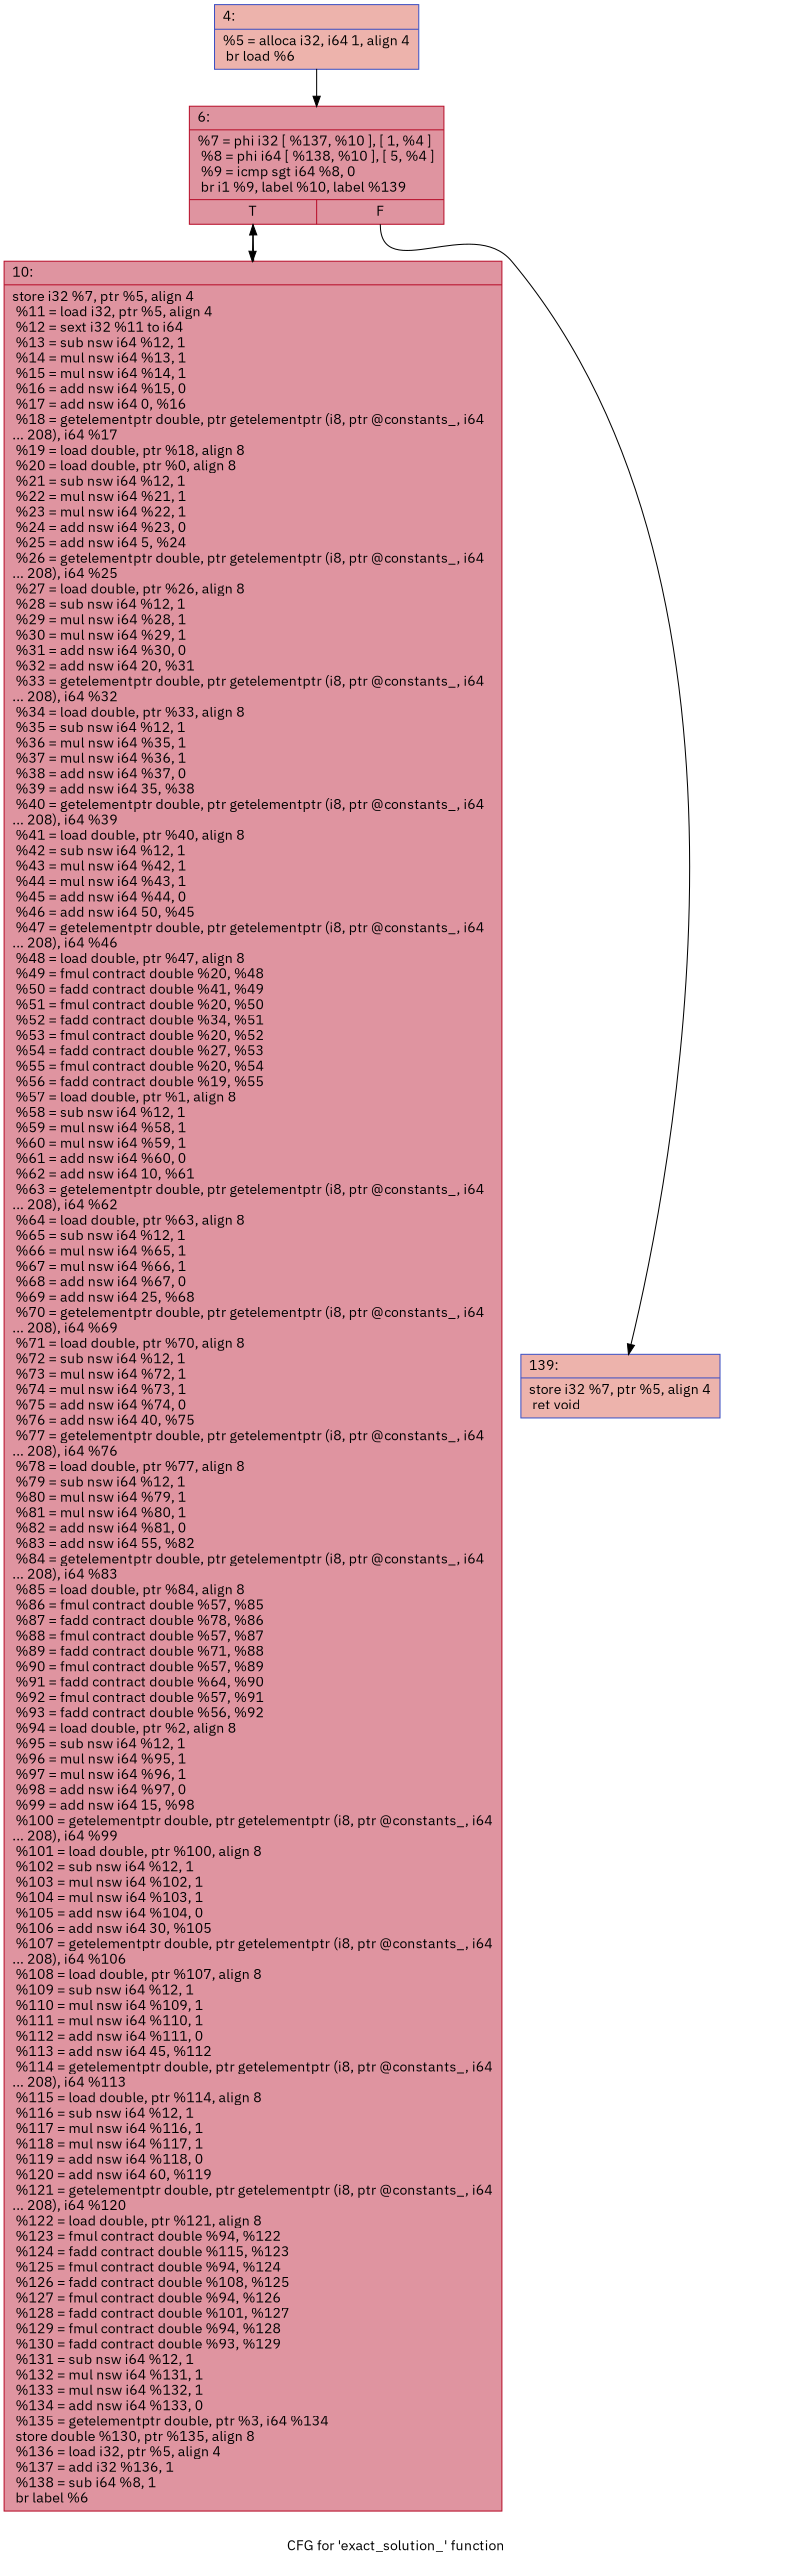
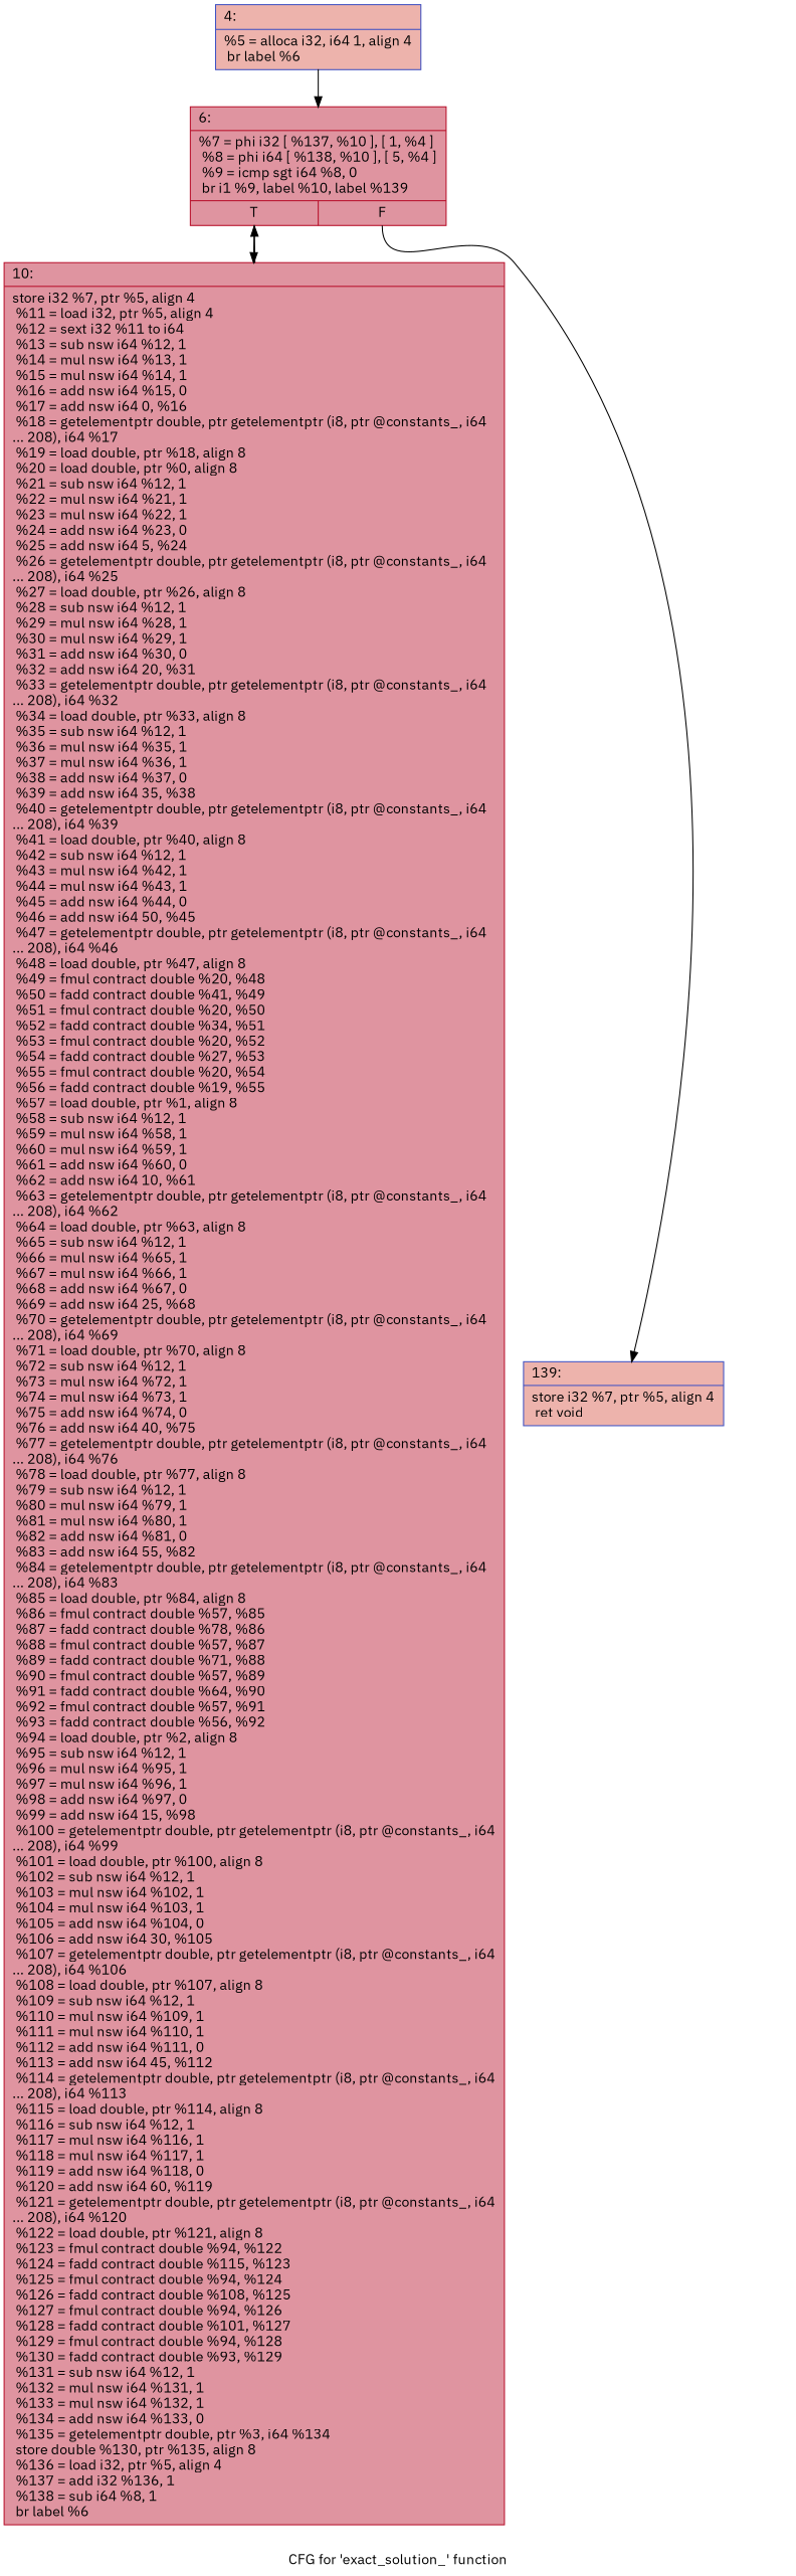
  digraph {
    label="CFG for 'exact_solution_' function"
    fontname="IBM Plex Sans"
    node [color="#3d50c3ff" fillcolor="#d6524470" fontname="IBM Plex Sans" shape=record style=filled]
    edge [fontname="IBM Plex Sans"]
-   n1 [label="{4:\l|  %5 = alloca i32, i64 1, align 4\l  br load %6\l}"]
+   n1 [label="{4:\l|  %5 = alloca i32, i64 1, align 4\l  br label %6\l}"]
    n2 [color="#b70d28ff" fillcolor="#b70d2870" label="{6:\l|  %7 = phi i32 [ %137, %10 ], [ 1, %4 ]\l  %8 = phi i64 [ %138, %10 ], [ 5, %4 ]\l  %9 = icmp sgt i64 %8, 0\l  br i1 %9, label %10, label %139\l|{<s0>T|<s1>F}}"]
    n3 [color="#b70d28ff" fillcolor="#b70d2870" label="{10:\l|  store i32 %7, ptr %5, align 4\l  %11 = load i32, ptr %5, align 4\l  %12 = sext i32 %11 to i64\l  %13 = sub nsw i64 %12, 1\l  %14 = mul nsw i64 %13, 1\l  %15 = mul nsw i64 %14, 1\l  %16 = add nsw i64 %15, 0\l  %17 = add nsw i64 0, %16\l  %18 = getelementptr double, ptr getelementptr (i8, ptr @constants_, i64\l... 208), i64 %17\l  %19 = load double, ptr %18, align 8\l  %20 = load double, ptr %0, align 8\l  %21 = sub nsw i64 %12, 1\l  %22 = mul nsw i64 %21, 1\l  %23 = mul nsw i64 %22, 1\l  %24 = add nsw i64 %23, 0\l  %25 = add nsw i64 5, %24\l  %26 = getelementptr double, ptr getelementptr (i8, ptr @constants_, i64\l... 208), i64 %25\l  %27 = load double, ptr %26, align 8\l  %28 = sub nsw i64 %12, 1\l  %29 = mul nsw i64 %28, 1\l  %30 = mul nsw i64 %29, 1\l  %31 = add nsw i64 %30, 0\l  %32 = add nsw i64 20, %31\l  %33 = getelementptr double, ptr getelementptr (i8, ptr @constants_, i64\l... 208), i64 %32\l  %34 = load double, ptr %33, align 8\l  %35 = sub nsw i64 %12, 1\l  %36 = mul nsw i64 %35, 1\l  %37 = mul nsw i64 %36, 1\l  %38 = add nsw i64 %37, 0\l  %39 = add nsw i64 35, %38\l  %40 = getelementptr double, ptr getelementptr (i8, ptr @constants_, i64\l... 208), i64 %39\l  %41 = load double, ptr %40, align 8\l  %42 = sub nsw i64 %12, 1\l  %43 = mul nsw i64 %42, 1\l  %44 = mul nsw i64 %43, 1\l  %45 = add nsw i64 %44, 0\l  %46 = add nsw i64 50, %45\l  %47 = getelementptr double, ptr getelementptr (i8, ptr @constants_, i64\l... 208), i64 %46\l  %48 = load double, ptr %47, align 8\l  %49 = fmul contract double %20, %48\l  %50 = fadd contract double %41, %49\l  %51 = fmul contract double %20, %50\l  %52 = fadd contract double %34, %51\l  %53 = fmul contract double %20, %52\l  %54 = fadd contract double %27, %53\l  %55 = fmul contract double %20, %54\l  %56 = fadd contract double %19, %55\l  %57 = load double, ptr %1, align 8\l  %58 = sub nsw i64 %12, 1\l  %59 = mul nsw i64 %58, 1\l  %60 = mul nsw i64 %59, 1\l  %61 = add nsw i64 %60, 0\l  %62 = add nsw i64 10, %61\l  %63 = getelementptr double, ptr getelementptr (i8, ptr @constants_, i64\l... 208), i64 %62\l  %64 = load double, ptr %63, align 8\l  %65 = sub nsw i64 %12, 1\l  %66 = mul nsw i64 %65, 1\l  %67 = mul nsw i64 %66, 1\l  %68 = add nsw i64 %67, 0\l  %69 = add nsw i64 25, %68\l  %70 = getelementptr double, ptr getelementptr (i8, ptr @constants_, i64\l... 208), i64 %69\l  %71 = load double, ptr %70, align 8\l  %72 = sub nsw i64 %12, 1\l  %73 = mul nsw i64 %72, 1\l  %74 = mul nsw i64 %73, 1\l  %75 = add nsw i64 %74, 0\l  %76 = add nsw i64 40, %75\l  %77 = getelementptr double, ptr getelementptr (i8, ptr @constants_, i64\l... 208), i64 %76\l  %78 = load double, ptr %77, align 8\l  %79 = sub nsw i64 %12, 1\l  %80 = mul nsw i64 %79, 1\l  %81 = mul nsw i64 %80, 1\l  %82 = add nsw i64 %81, 0\l  %83 = add nsw i64 55, %82\l  %84 = getelementptr double, ptr getelementptr (i8, ptr @constants_, i64\l... 208), i64 %83\l  %85 = load double, ptr %84, align 8\l  %86 = fmul contract double %57, %85\l  %87 = fadd contract double %78, %86\l  %88 = fmul contract double %57, %87\l  %89 = fadd contract double %71, %88\l  %90 = fmul contract double %57, %89\l  %91 = fadd contract double %64, %90\l  %92 = fmul contract double %57, %91\l  %93 = fadd contract double %56, %92\l  %94 = load double, ptr %2, align 8\l  %95 = sub nsw i64 %12, 1\l  %96 = mul nsw i64 %95, 1\l  %97 = mul nsw i64 %96, 1\l  %98 = add nsw i64 %97, 0\l  %99 = add nsw i64 15, %98\l  %100 = getelementptr double, ptr getelementptr (i8, ptr @constants_, i64\l... 208), i64 %99\l  %101 = load double, ptr %100, align 8\l  %102 = sub nsw i64 %12, 1\l  %103 = mul nsw i64 %102, 1\l  %104 = mul nsw i64 %103, 1\l  %105 = add nsw i64 %104, 0\l  %106 = add nsw i64 30, %105\l  %107 = getelementptr double, ptr getelementptr (i8, ptr @constants_, i64\l... 208), i64 %106\l  %108 = load double, ptr %107, align 8\l  %109 = sub nsw i64 %12, 1\l  %110 = mul nsw i64 %109, 1\l  %111 = mul nsw i64 %110, 1\l  %112 = add nsw i64 %111, 0\l  %113 = add nsw i64 45, %112\l  %114 = getelementptr double, ptr getelementptr (i8, ptr @constants_, i64\l... 208), i64 %113\l  %115 = load double, ptr %114, align 8\l  %116 = sub nsw i64 %12, 1\l  %117 = mul nsw i64 %116, 1\l  %118 = mul nsw i64 %117, 1\l  %119 = add nsw i64 %118, 0\l  %120 = add nsw i64 60, %119\l  %121 = getelementptr double, ptr getelementptr (i8, ptr @constants_, i64\l... 208), i64 %120\l  %122 = load double, ptr %121, align 8\l  %123 = fmul contract double %94, %122\l  %124 = fadd contract double %115, %123\l  %125 = fmul contract double %94, %124\l  %126 = fadd contract double %108, %125\l  %127 = fmul contract double %94, %126\l  %128 = fadd contract double %101, %127\l  %129 = fmul contract double %94, %128\l  %130 = fadd contract double %93, %129\l  %131 = sub nsw i64 %12, 1\l  %132 = mul nsw i64 %131, 1\l  %133 = mul nsw i64 %132, 1\l  %134 = add nsw i64 %133, 0\l  %135 = getelementptr double, ptr %3, i64 %134\l  store double %130, ptr %135, align 8\l  %136 = load i32, ptr %5, align 4\l  %137 = add i32 %136, 1\l  %138 = sub i64 %8, 1\l  br label %6\l}"]
    n4 [label="{139:\l|  store i32 %7, ptr %5, align 4\l  ret void\l}"]
    n1 -> n2
    n2 -> n3 [tailport=s0]
    n2 -> n4 [tailport=s1]
    n3 -> n2
  }
